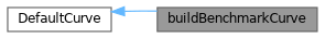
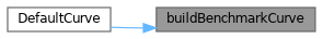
  digraph {
    rankdir=RL
    node [fontname=Helvetica fontsize=10 shape=box style=filled]
    n1 [color=gray40 fillcolor=grey60 fontcolor=black height=0.2 label=buildBenchmarkCurve width=0.4]
    n2 [color=grey40 fillcolor=white height=0.2 label=DefaultCurve width=0.4]
-   n2 -> n1 [color=steelblue1 dir=back fontname=Helvetica fontsize=10 labelfontname=Helvetica labelfontsize=10 style=solid]
+   n1 -> n2 [color=steelblue1 dir=back fontname=Helvetica fontsize=10 labelfontname=Helvetica labelfontsize=10 style=solid]
  }
